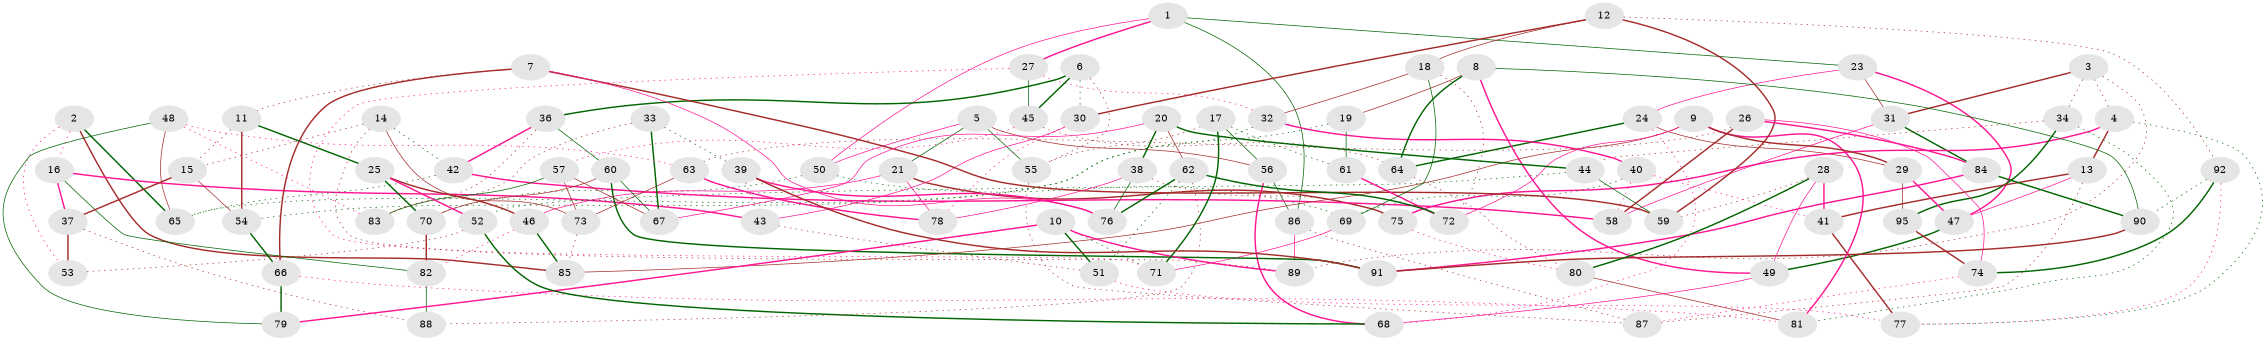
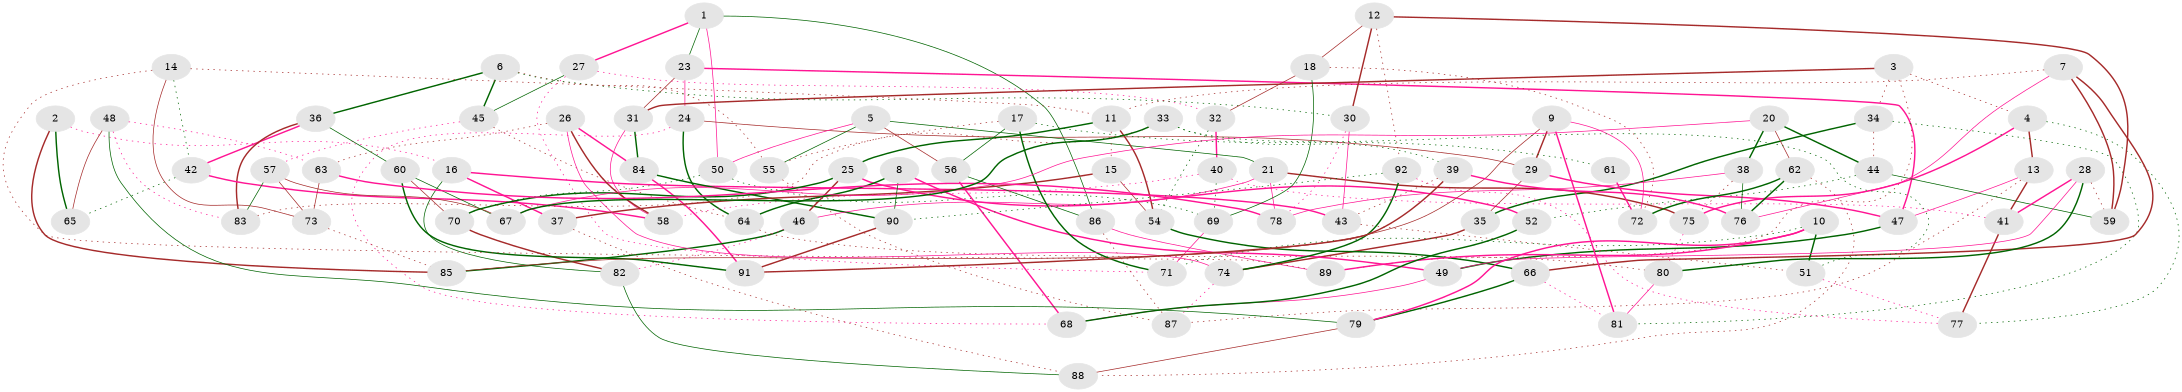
  graph {
    node [color=gray90 style=filled]
    edge [color=brown style=bold]
    1
    23
    27
    50
    86
    31
    47
    24
    45
    71
    32
    69
    70
    89
    87
    2
    16
-   53
    65
    85
    37
    43
    82
    3
    4
    34
    13
    75
    77
    58
    84
    81
    44
-   35 [label=95]
+   35
    41
    80
    5
    21
    55
    56
    46
    78
    68
    6
    30
    36
    42
    83
    60
    64
    57
    7
    11
    59
    66
    76
    15
    25
    54
    79
    8
-   19
    49
    90
    61
    91
    9
    29
    72
    10
    51
    88
    52
    12
    18
    n76 [label=92]
    74
    14
    73
    17
    40
    20
    38
    62
    67
    26
    63
    28
    33
    39
    48
    1 -- 23 [color=darkgreen style=solid]
    1 -- 27 [color=deeppink]
    1 -- 50 [color=deeppink style=solid]
    1 -- 86 [color=darkgreen style=solid]
    23 -- 31 [style=solid]
    23 -- 47 [color=deeppink]
    23 -- 24 [color=deeppink style=solid]
    27 -- 45 [color=darkgreen style=solid]
    27 -- 71 [color=deeppink style=dotted]
    27 -- 32 [color=deeppink style=dotted]
    50 -- 69 [color=darkgreen style=dotted]
    50 -- 70 [color=darkgreen style=dotted]
    86 -- 89 [color=deeppink style=solid]
    86 -- 87 [style=dotted]
    31 -- 58 [color=deeppink style=solid]
    31 -- 84 [color=darkgreen]
    47 -- 49 [color=darkgreen]
    24 -- 68 [color=deeppink style=dotted]
    24 -- 64 [color=darkgreen]
    24 -- 29 [style=solid]
    45 -- 64 [style=dotted]
    45 -- 57 [color=deeppink style=dotted]
    32 -- 54 [color=darkgreen style=dotted]
    32 -- 40 [color=deeppink]
    69 -- 71 [color=deeppink style=solid]
    70 -- 82
    2 -- 16 [color=deeppink style=dotted]
-   2 -- 53 [color=deeppink style=dotted]
    2 -- 65 [color=darkgreen]
    2 -- 85
    16 -- 37 [color=deeppink]
    16 -- 43 [color=deeppink]
    16 -- 82 [color=darkgreen style=solid]
-   37 -- 53
    37 -- 88 [style=dotted]
    43 -- 51 [style=dotted]
    82 -- 88 [color=darkgreen style=solid]
    3 -- 31
    3 -- 89 [style=dotted]
    3 -- 4 [style=dotted]
    3 -- 34 [style=dotted]
    4 -- 13
    4 -- 75 [color=deeppink]
    4 -- 77 [color=darkgreen style=dotted]
    34 -- 81 [color=darkgreen style=dotted]
    34 -- 44 [style=dotted]
    34 -- 35 [color=darkgreen]
    13 -- 47 [color=deeppink style=solid]
    13 -- 87 [style=dotted]
    13 -- 41
    75 -- 80 [color=deeppink style=dotted]
    84 -- 90 [color=darkgreen]
    84 -- 91 [color=deeppink]
    44 -- 59 [color=darkgreen style=solid]
    44 -- 52 [color=darkgreen style=dotted]
    35 -- 74
    41 -- 77
-   80 -- 81 [style=solid]
+   80 -- 81 [color=deeppink style=solid]
    5 -- 50 [color=deeppink style=solid]
    5 -- 21 [color=darkgreen style=solid]
    5 -- 55 [color=darkgreen style=solid]
    5 -- 56 [style=solid]
    21 -- 75
    21 -- 46 [color=deeppink style=solid]
    21 -- 78 [color=deeppink style=solid]
    55 -- 87 [style=dotted]
    56 -- 86 [color=darkgreen style=solid]
    56 -- 68 [color=deeppink]
    46 -- 85 [color=darkgreen]
    46 -- 82 [color=deeppink style=dotted]
    6 -- 45 [color=darkgreen]
    6 -- 55 [style=dotted]
    6 -- 30 [color=darkgreen style=dotted]
    6 -- 36 [color=darkgreen]
    30 -- 43 [color=deeppink style=solid]
    30 -- 78 [color=deeppink style=dotted]
    36 -- 42 [color=deeppink]
-   36 -- 83 [style=dotted]
+   36 -- 83
    36 -- 60 [color=darkgreen style=solid]
    42 -- 65 [color=darkgreen style=dotted]
    42 -- 58 [color=deeppink]
    60 -- 70 [style=solid]
    60 -- 91 [color=darkgreen]
    60 -- 67 [color=darkgreen style=solid]
    64 -- 80 [style=dotted]
    57 -- 83 [color=darkgreen style=solid]
    57 -- 73 [style=solid]
    57 -- 67 [style=solid]
    7 -- 11 [style=dotted]
    7 -- 59
    7 -- 66
    7 -- 76 [color=deeppink style=solid]
    11 -- 15 [style=dotted]
    11 -- 25 [color=darkgreen]
    11 -- 54
    66 -- 81 [color=deeppink style=dotted]
    66 -- 79 [color=darkgreen]
    15 -- 37
    15 -- 54 [style=solid]
    25 -- 70 [color=darkgreen]
    25 -- 46
    25 -- 52 [color=deeppink]
    54 -- 66 [color=darkgreen]
+   79 -- 88 [style=solid]
    8 -- 64 [color=darkgreen]
-   8 -- 19 [style=solid]
    8 -- 49 [color=deeppink]
    8 -- 90 [color=darkgreen style=solid]
-   19 -- 65 [color=darkgreen style=dotted]
-   19 -- 61 [color=darkgreen style=solid]
    49 -- 68 [color=deeppink style=solid]
    90 -- 91
    61 -- 72 [color=deeppink]
    9 -- 85 [style=solid]
    9 -- 81 [color=deeppink]
    9 -- 29
    9 -- 72 [color=deeppink style=solid]
    29 -- 47 [color=deeppink]
    29 -- 35 [style=solid]
    10 -- 71 [color=darkgreen style=dotted]
    10 -- 89 [color=deeppink]
    10 -- 79 [color=deeppink]
    10 -- 51 [color=darkgreen]
    51 -- 77 [color=deeppink style=dotted]
-   52 -- 53 [style=dotted]
    52 -- 68 [color=darkgreen]
    12 -- 30
    12 -- 59
    12 -- 18 [style=solid]
    12 -- n76 [style=dotted]
    18 -- 32 [style=solid]
    18 -- 69 [color=darkgreen style=solid]
    18 -- 72 [style=dotted]
    n76 -- 77 [color=deeppink style=dotted]
    n76 -- 90 [color=darkgreen style=dotted]
    n76 -- 74 [color=darkgreen]
    74 -- 87 [color=deeppink style=dotted]
    14 -- 89 [style=dotted]
    14 -- 42 [color=darkgreen style=dotted]
-   14 -- 15 [style=dotted]
+   14 -- 11 [style=dotted]
    14 -- 73 [style=solid]
    73 -- 85 [style=dotted]
    17 -- 71 [color=darkgreen]
    17 -- 55 [style=dotted]
    17 -- 56 [color=darkgreen style=solid]
    17 -- 61 [color=darkgreen style=dotted]
    40 -- 69 [color=darkgreen style=dotted]
    40 -- 58 [color=deeppink style=dotted]
    40 -- 41 [color=deeppink style=dotted]
    20 -- 44 [color=darkgreen]
    20 -- 38 [color=darkgreen]
    20 -- 62 [style=solid]
    20 -- 67 [color=deeppink style=solid]
    38 -- 75 [style=dotted]
    38 -- 78 [color=deeppink style=solid]
    38 -- 76 [color=darkgreen style=solid]
    62 -- 76 [color=darkgreen]
    62 -- 72 [color=darkgreen]
    62 -- 88 [style=dotted]
    26 -- 58
    26 -- 84 [color=deeppink]
    26 -- 74 [color=deeppink style=solid]
    26 -- 63 [style=dotted]
    63 -- 78 [color=deeppink]
    63 -- 73 [style=solid]
    28 -- 41 [color=deeppink]
    28 -- 80 [color=darkgreen]
    28 -- 59 [style=dotted]
    28 -- 49 [color=deeppink style=solid]
    33 -- 83 [style=dotted]
-   62 -- 51 [color=darkgreen style=dotted]
+   33 -- 51 [color=darkgreen style=dotted]
    33 -- 67 [color=darkgreen]
    33 -- 39 [color=darkgreen style=dotted]
    39 -- 43 [style=dotted]
    39 -- 76 [color=deeppink]
    39 -- 91
    48 -- 65 [style=solid]
    48 -- 83 [color=deeppink style=dotted]
    48 -- 79 [color=darkgreen style=solid]
    48 -- 63 [color=deeppink style=dotted]
  }
